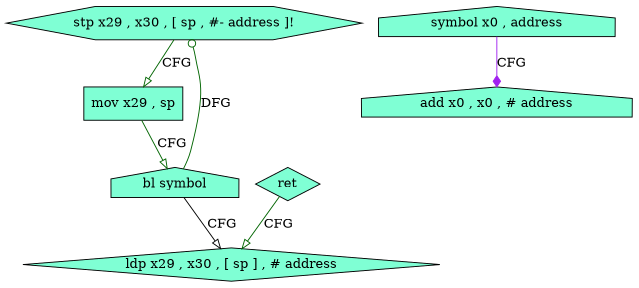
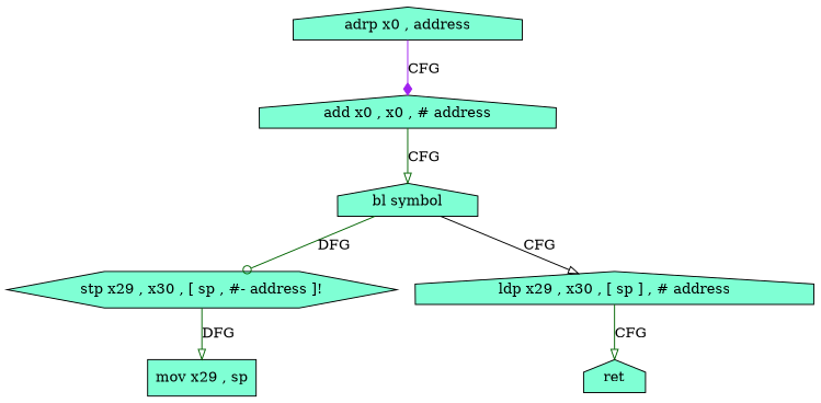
  digraph {
    node [fillcolor=aquamarine shape=house style=filled]
    edge [arrowhead=onormal color=darkgreen]
    n1 [label="stp x29 , x30 , [ sp , #- address ]!" shape=hexagon]
    n2 [label="mov x29 , sp" shape=box]
-   n3 [label="symbol x0 , address"]
+   n3 [label="adrp x0 , address"]
    n4 [label="add x0 , x0 , # address"]
    n5 [label="bl symbol"]
-   n6 [label="ldp x29 , x30 , [ sp ] , # address" shape=diamond]
-   n7 [label=ret shape=diamond]
-   n1 -> n2 [label=CFG]
+   n6 [label="ldp x29 , x30 , [ sp ] , # address"]
+   n7 [label=ret]
+   n1 -> n2 [label=DFG]
    n3 -> n4 [arrowhead=diamond color=purple label=CFG]
-   n2 -> n5 [label=CFG]
+   n4 -> n5 [label=CFG]
    n5 -> n1 [arrowhead=odot label=DFG]
    n5 -> n6 [color=black label=CFG]
-   n7 -> n6 [label=CFG]
+   n6 -> n7 [label=CFG]
  }
